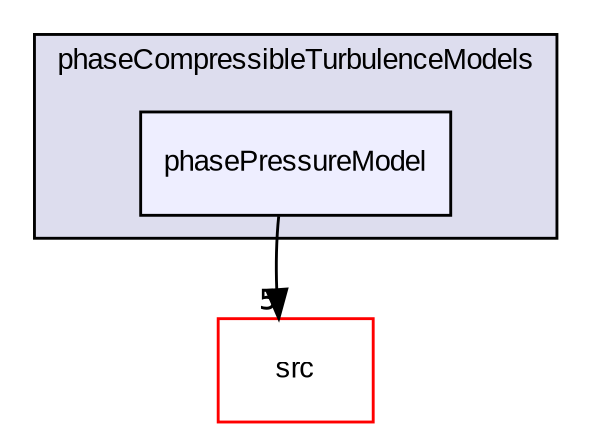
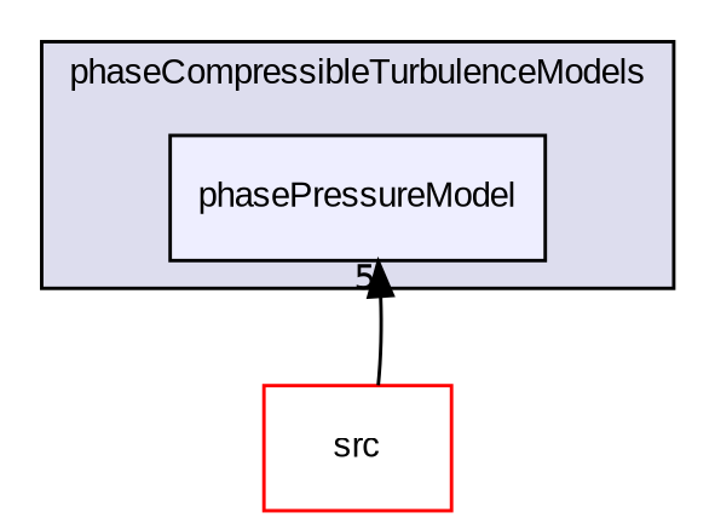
  digraph {
    compound=true
    fontname="Liberation Sans"
    node [fontname="Liberation Sans" fontsize=10 shape=box]
    n1 [fillcolor="#eeeeff" label=phasePressureModel pencolor=black style=filled]
    n2 [color=red label=src]
    subgraph cluster_1 {
      bgcolor="#ddddee"
      fontsize=10
      label=phaseCompressibleTurbulenceModels
      pencolor=black
      n1
    }
-   n1 -> n2 [headlabel=5 labeldistance=1.5 labelfontname=Helvetica labelfontsize=10 fontname="Liberation Sans"]
+   n2 -> n1 [headlabel=5 labeldistance=1.5 labelfontname=Helvetica labelfontsize=10 fontname="Liberation Sans"]
  }
